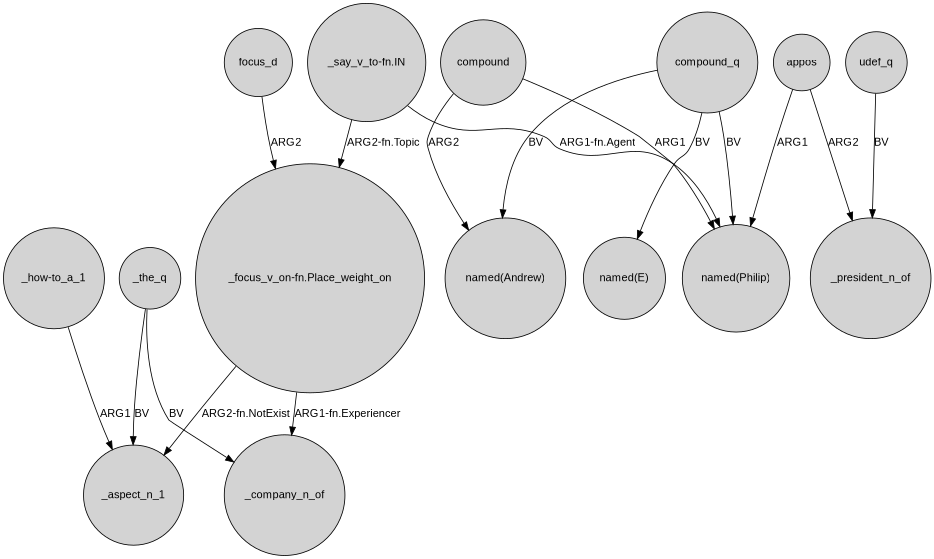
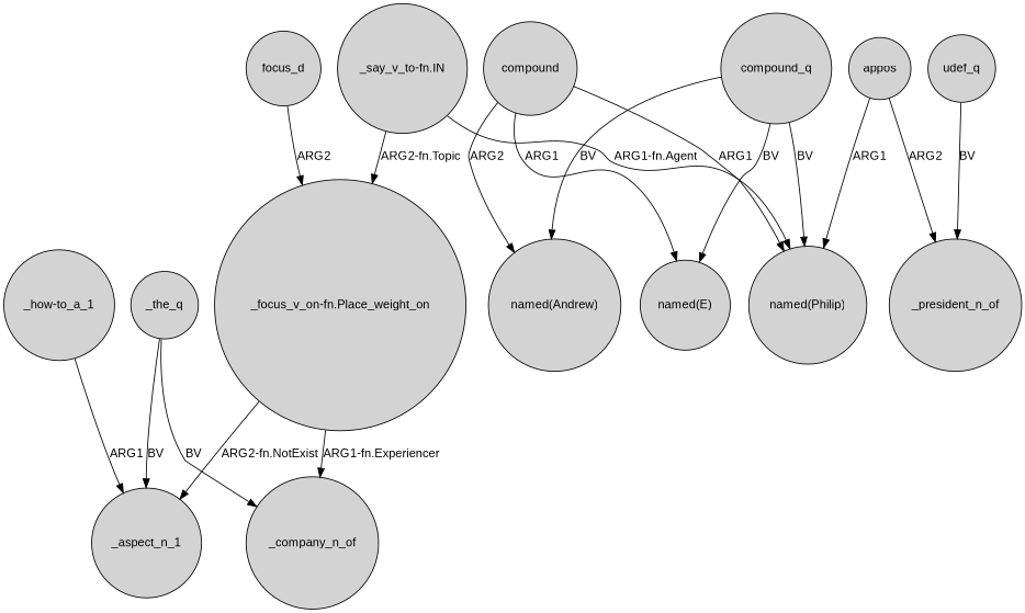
  digraph {
    fontname="Liberation Sans"
    node [fontname="Liberation Sans" shape=circle style=filled]
    edge [fontname="Liberation Sans"]
    "_how-to_a_1"
    _aspect_n_1
    "_focus_v_on-fn.Place_weight_on"
    _company_n_of
    "_say_v_to-fn.IN"
    "named(Philip)"
    compound
    "named(Andrew)"
    "named(E)"
    n10 [label=compound_q]
    udef_q
    _president_n_of
    _the_q
    appos
    focus_d
    "_how-to_a_1" -> _aspect_n_1 [label=ARG1]
    "_focus_v_on-fn.Place_weight_on" -> _aspect_n_1 [label="ARG2-fn.NotExist"]
    "_focus_v_on-fn.Place_weight_on" -> _company_n_of [label="ARG1-fn.Experiencer"]
    "_say_v_to-fn.IN" -> "_focus_v_on-fn.Place_weight_on" [label="ARG2-fn.Topic"]
    "_say_v_to-fn.IN" -> "named(Philip)" [label="ARG1-fn.Agent"]
    compound -> "named(Philip)" [label=ARG1]
    compound -> "named(Andrew)" [label=ARG2]
+   compound -> "named(E)" [label=ARG1]
    n10 -> "named(Philip)" [label=BV]
    n10 -> "named(Andrew)" [label=BV]
    n10 -> "named(E)" [label=BV]
    udef_q -> _president_n_of [label=BV]
    _the_q -> _aspect_n_1 [label=BV]
    _the_q -> _company_n_of [label=BV]
    appos -> "named(Philip)" [label=ARG1]
    appos -> _president_n_of [label=ARG2]
    focus_d -> "_focus_v_on-fn.Place_weight_on" [label=ARG2]
  }
